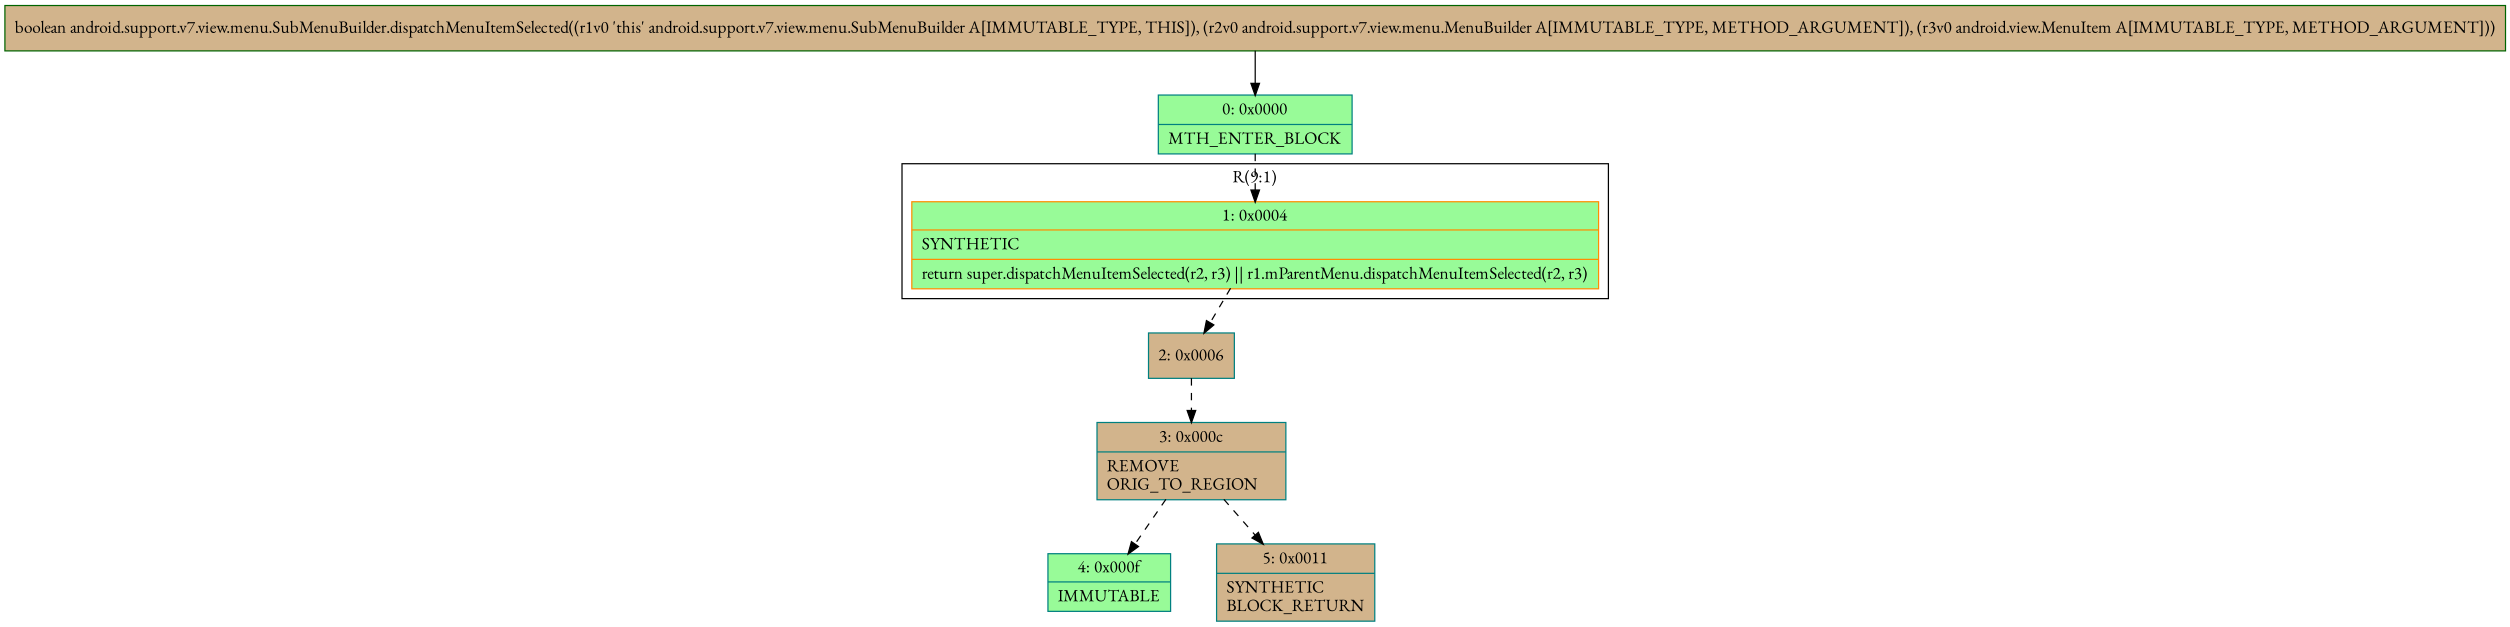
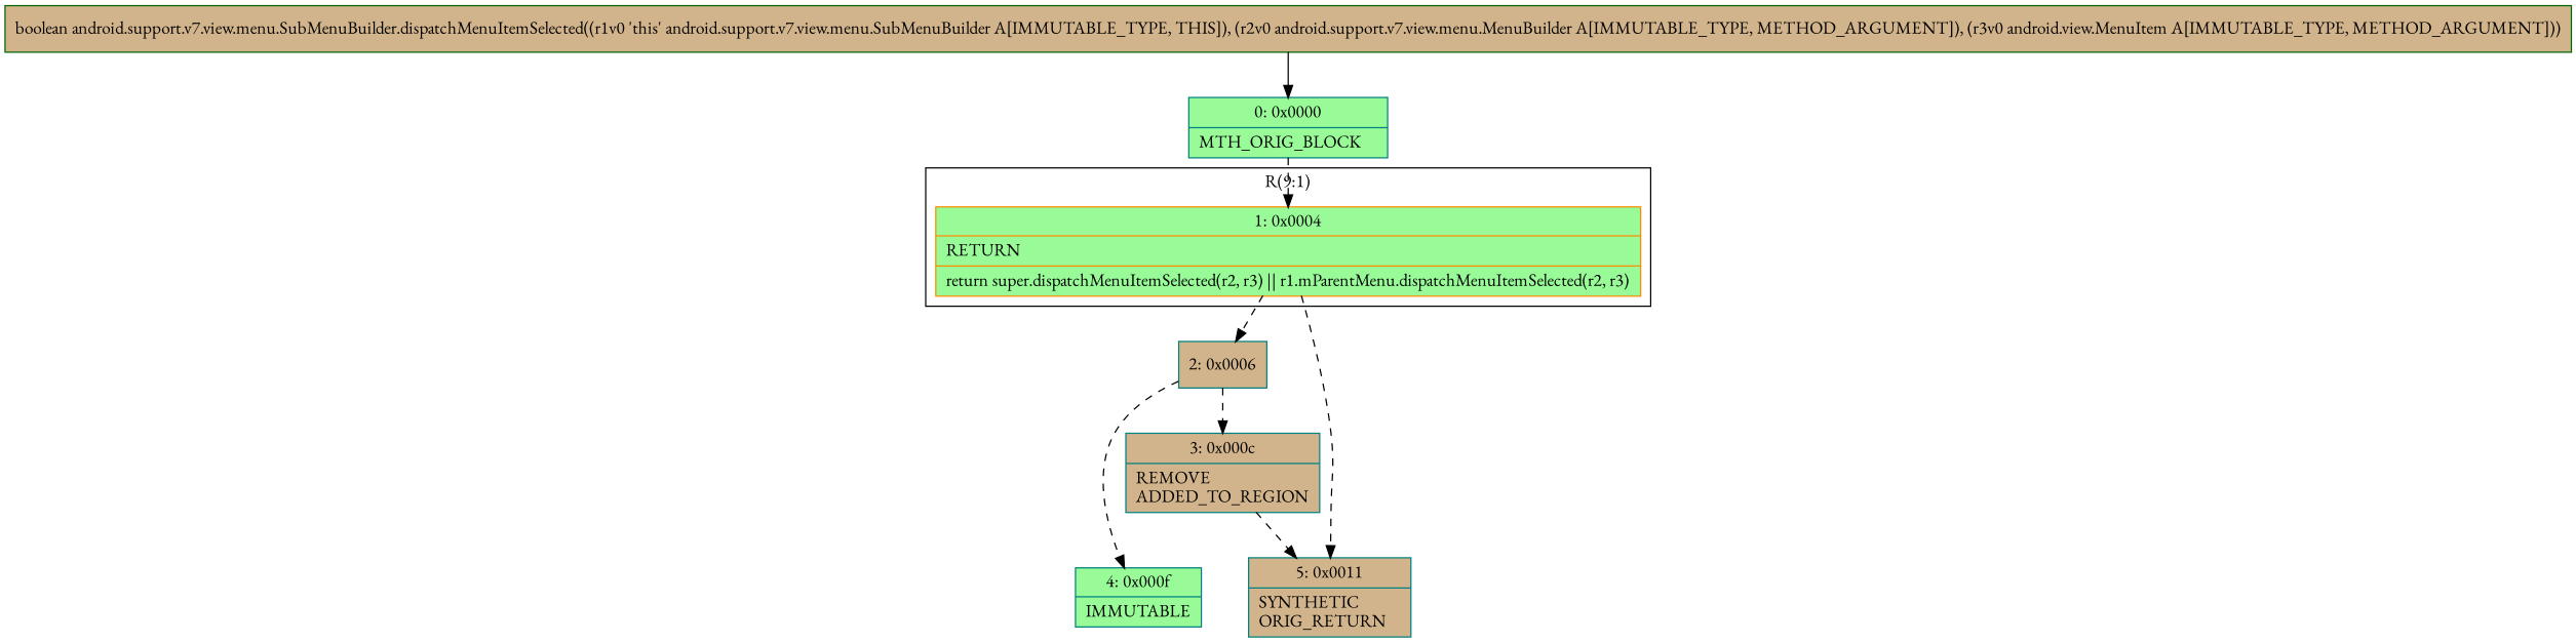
  digraph {
    fontname="EB Garamond"
    node [color=teal fillcolor=tan fontname="EB Garamond" shape=record style=filled]
    edge [fontname="EB Garamond" style=dashed]
-   n1 [color=darkorange fillcolor=palegreen label="{1\:\ 0x0004|SYNTHETIC\l|return super.dispatchMenuItemSelected(r2, r3) \|\| r1.mParentMenu.dispatchMenuItemSelected(r2, r3)\l}"]
+   n1 [color=darkorange fillcolor=palegreen label="{1\:\ 0x0004|RETURN\l|return super.dispatchMenuItemSelected(r2, r3) \|\| r1.mParentMenu.dispatchMenuItemSelected(r2, r3)\l}"]
    n2 [label="{2\:\ 0x0006}"]
-   n3 [label="{5\:\ 0x0011|SYNTHETIC\lBLOCK_RETURN\l}"]
-   n4 [label="{3\:\ 0x000c|REMOVE\lORIG_TO_REGION\l}"]
-   n5 [fillcolor=palegreen label="{0\:\ 0x0000|MTH_ENTER_BLOCK\l}"]
+   n3 [label="{5\:\ 0x0011|SYNTHETIC\lORIG_RETURN\l}"]
+   n4 [label="{3\:\ 0x000c|REMOVE\lADDED_TO_REGION\l}"]
+   n5 [fillcolor=palegreen label="{0\:\ 0x0000|MTH_ORIG_BLOCK\l}"]
    n6 [fillcolor=palegreen label="{4\:\ 0x000f|IMMUTABLE\l}"]
    n7 [color=darkgreen label="{boolean android.support.v7.view.menu.SubMenuBuilder.dispatchMenuItemSelected((r1v0 'this' android.support.v7.view.menu.SubMenuBuilder A[IMMUTABLE_TYPE, THIS]), (r2v0 android.support.v7.view.menu.MenuBuilder A[IMMUTABLE_TYPE, METHOD_ARGUMENT]), (r3v0 android.view.MenuItem A[IMMUTABLE_TYPE, METHOD_ARGUMENT])) }"]
    subgraph cluster_1 {
      label="R(9:1)"
      n1
    }
    n1 -> n2
+   n1 -> n3
    n2 -> n4
    n4 -> n3
-   n4 -> n6
+   n2 -> n6
    n5 -> n1
    n7 -> n5 [style=solid]
  }
